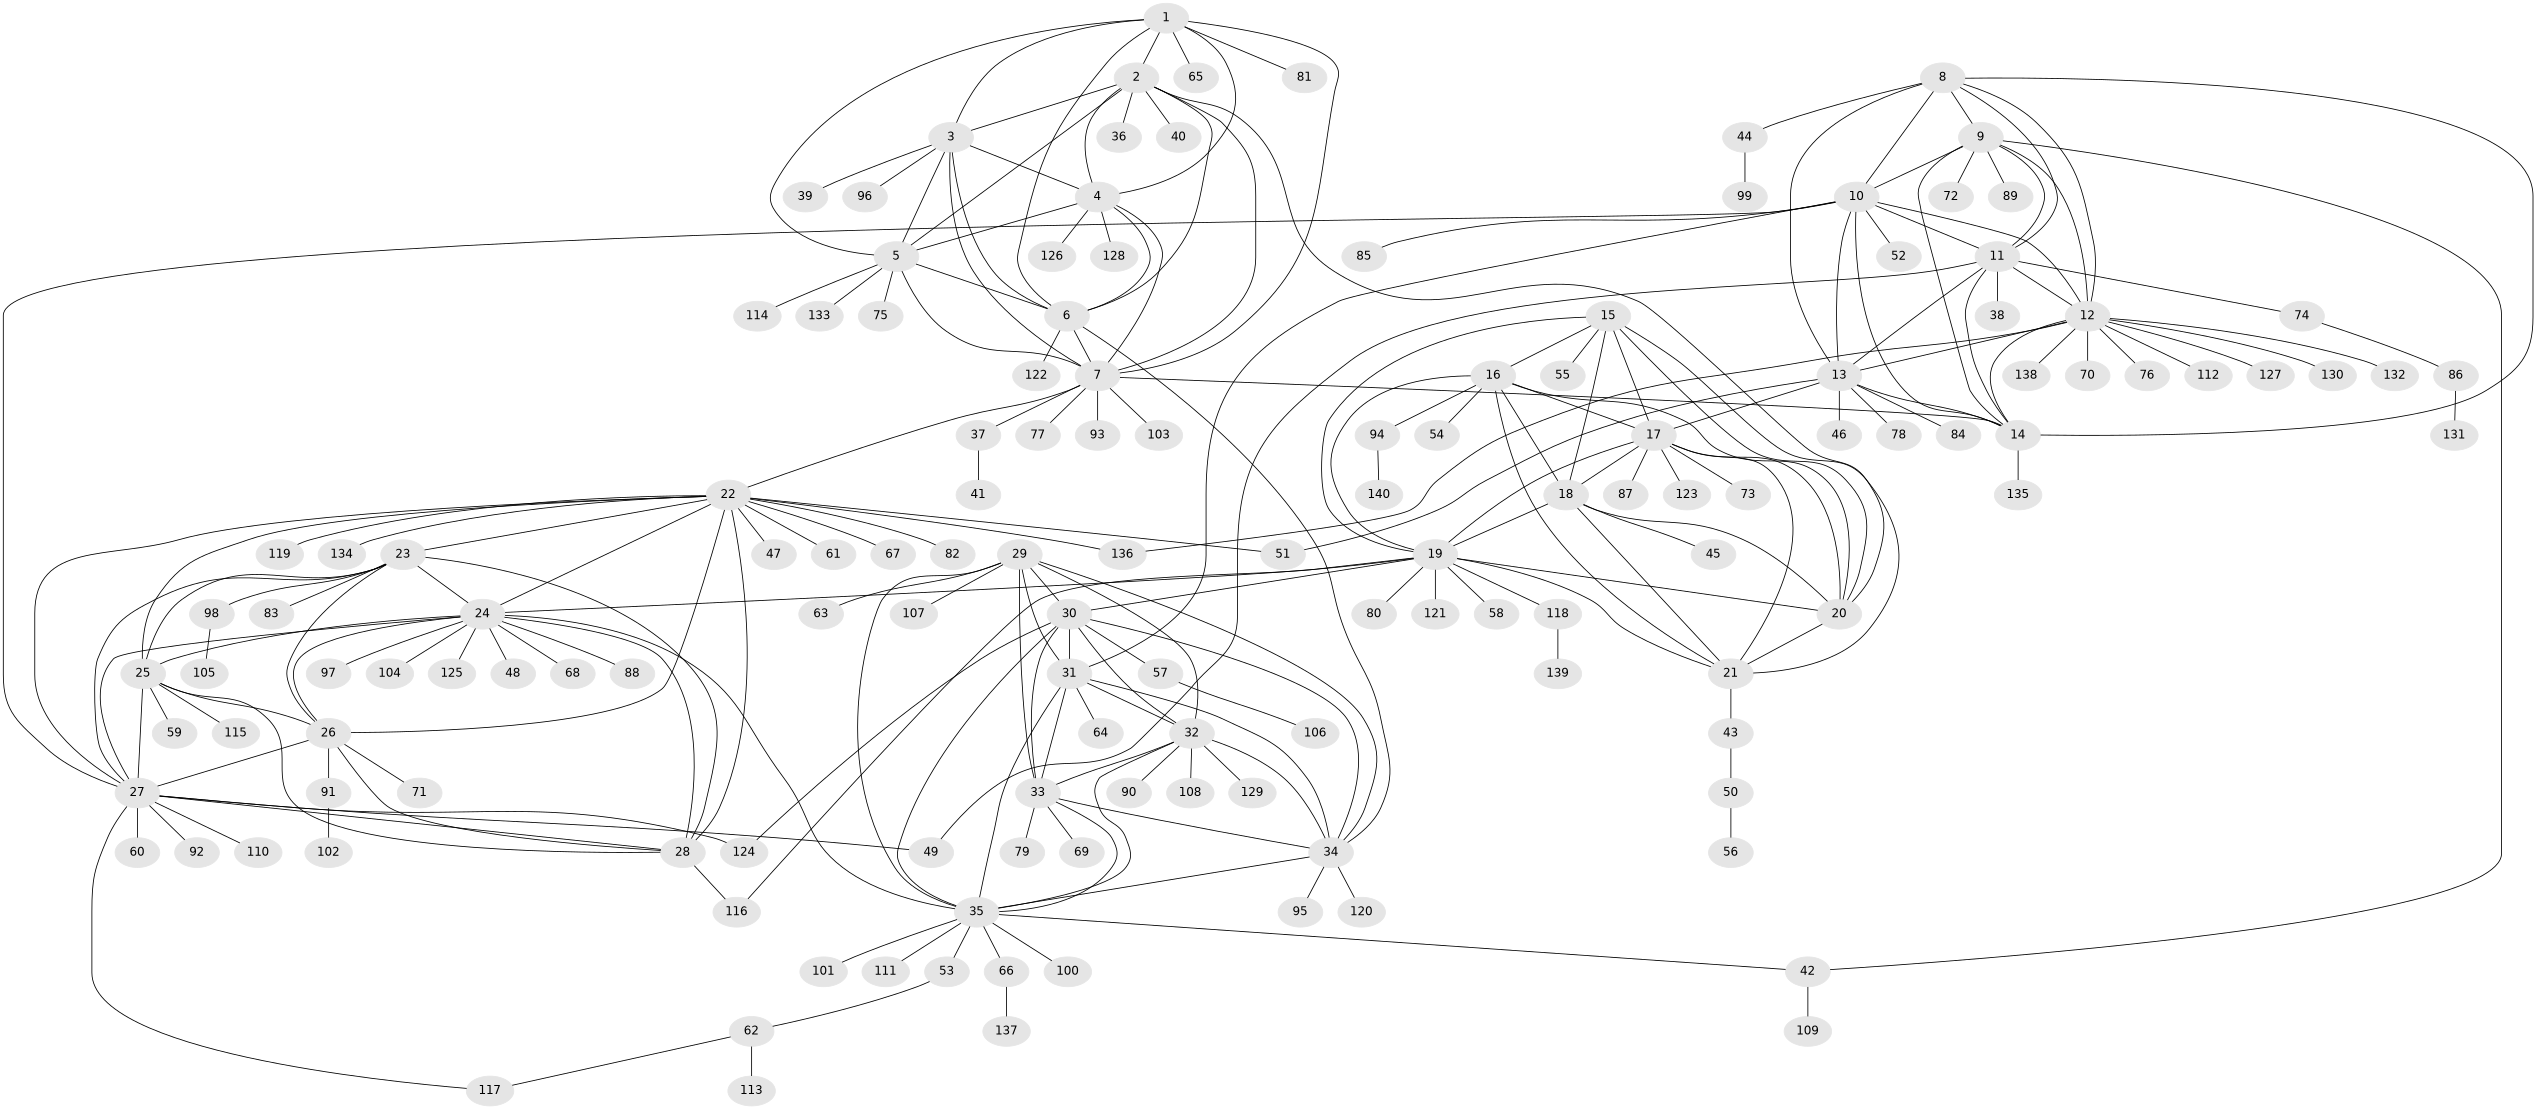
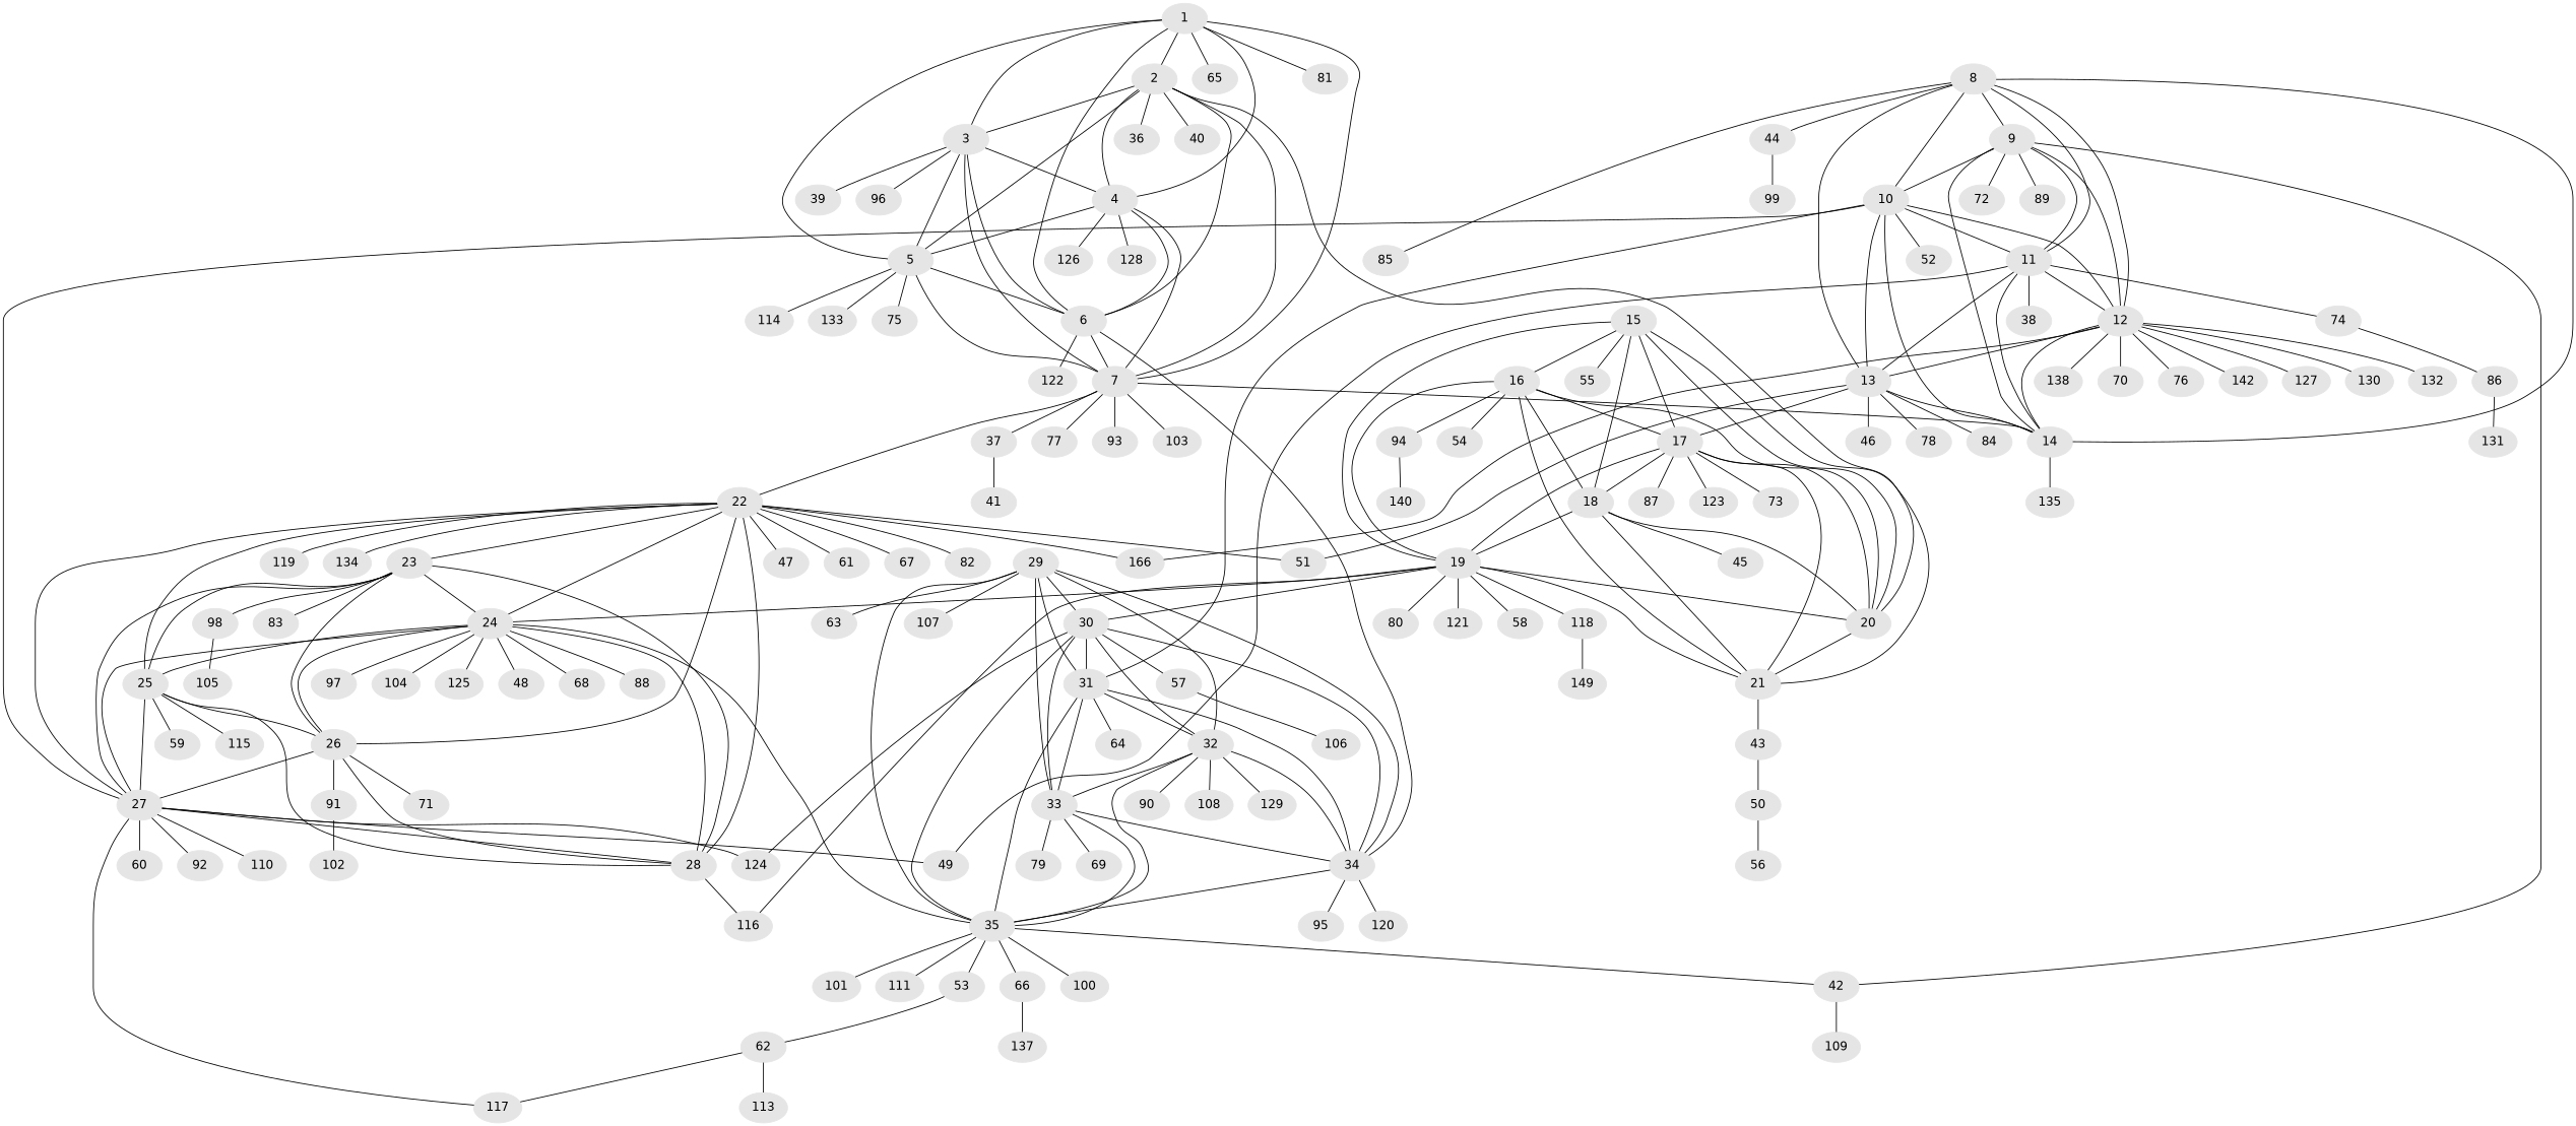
  graph {
    fontname="DejaVu Sans"
    node [color=gray90 fontname="DejaVu Sans" style=filled]
    edge [fontname="DejaVu Sans"]
    1
    2
    3
    4
    5
    6
    7
    65
    81
    20
    36
    40
    39
    96
    126
    128
    75
    114
    133
    34
    122
    14
    22
    37
    77
    93
    103
    21
    35
    95
    120
    135
    27
-   136
+   136 [label=166]
    51
    24
    23
    25
    26
    28
    47
    61
    67
    82
    119
    134
    41
    8
    9
    10
    11
    12
    13
    44
    85
    42
    72
    89
    31
    52
    38
    49
    74
    70
    76
-   112
+   112 [label=142]
    127
    130
    132
    138
    17
    46
    78
    84
    99
    109
    60
    92
    110
    117
    124
    32
    33
    64
    86
    18
    19
    73
    87
    123
    15
    16
    55
    54
    94
    45
    30
    58
    80
    116
    118
    121
    43
    140
    48
    68
    88
    97
    104
    125
    57
-   139
+   139 [label=149]
    50
    83
    98
    59
    115
    71
    91
    105
    53
    66
    100
    101
    111
    102
    29
    63
    107
    90
    108
    129
    69
    79
    106
    62
    137
    56
    113
    131
    1 -- 2
    1 -- 3
    1 -- 4
    1 -- 5
    1 -- 6
    1 -- 7
    1 -- 65
    1 -- 81
    2 -- 3
    2 -- 4
    2 -- 5
    2 -- 6
    2 -- 7
    2 -- 20
    2 -- 36
    2 -- 40
    3 -- 4
    3 -- 5
    3 -- 6
    3 -- 7
    3 -- 39
    3 -- 96
    4 -- 5
    4 -- 6
    4 -- 7
    4 -- 126
    4 -- 128
    5 -- 6
    5 -- 7
    5 -- 75
    5 -- 114
    5 -- 133
    6 -- 7
    6 -- 34
    6 -- 122
    7 -- 14
    7 -- 22
    7 -- 37
    7 -- 77
    7 -- 93
    7 -- 103
    20 -- 21
    34 -- 35
    34 -- 95
    34 -- 120
    14 -- 135
    22 -- 27
    22 -- 136
    22 -- 51
    22 -- 24
    22 -- 23
    22 -- 25
    22 -- 26
    22 -- 28
    22 -- 47
    22 -- 61
    22 -- 67
    22 -- 82
    22 -- 119
    22 -- 134
    37 -- 41
    21 -- 43
    35 -- 42
    35 -- 53
    35 -- 66
    35 -- 100
    35 -- 101
    35 -- 111
    27 -- 28
    27 -- 49
    27 -- 60
    27 -- 92
    27 -- 110
    27 -- 117
    27 -- 124
    24 -- 35
    24 -- 27
    24 -- 25
    24 -- 26
    24 -- 28
    24 -- 48
    24 -- 68
    24 -- 88
    24 -- 97
    24 -- 104
    24 -- 125
    23 -- 27
    23 -- 24
    23 -- 25
    23 -- 26
    23 -- 28
    23 -- 83
    23 -- 98
    25 -- 27
    25 -- 26
    25 -- 28
    25 -- 59
    25 -- 115
    26 -- 27
    26 -- 28
    26 -- 71
    26 -- 91
    28 -- 116
    8 -- 14
    8 -- 9
    8 -- 10
    8 -- 11
    8 -- 12
    8 -- 13
    8 -- 44
-   10 -- 85
+   8 -- 85
    9 -- 14
    9 -- 10
    9 -- 11
    9 -- 12
    9 -- 42
    9 -- 72
    9 -- 89
    10 -- 14
    10 -- 27
    10 -- 11
    10 -- 12
    10 -- 13
    10 -- 31
    10 -- 52
    11 -- 14
    11 -- 12
    11 -- 13
    11 -- 38
    11 -- 49
    11 -- 74
    12 -- 14
    12 -- 136
    12 -- 13
    12 -- 70
    12 -- 76
    12 -- 112
    12 -- 127
    12 -- 130
    12 -- 132
    12 -- 138
    13 -- 14
    13 -- 51
    13 -- 17
    13 -- 46
    13 -- 78
    13 -- 84
    44 -- 99
    42 -- 109
    31 -- 34
    31 -- 35
    31 -- 32
    31 -- 33
    31 -- 64
    74 -- 86
    17 -- 20
    17 -- 21
    17 -- 18
    17 -- 19
    17 -- 73
    17 -- 87
    17 -- 123
    32 -- 34
    32 -- 35
    32 -- 33
    32 -- 90
    32 -- 108
    32 -- 129
    33 -- 34
    33 -- 35
    33 -- 69
    33 -- 79
    86 -- 131
    18 -- 20
    18 -- 21
    18 -- 19
    18 -- 45
    19 -- 20
    19 -- 21
    19 -- 24
    19 -- 30
    19 -- 58
    19 -- 80
    19 -- 116
    19 -- 118
    19 -- 121
    15 -- 20
    15 -- 21
    15 -- 17
    15 -- 18
    15 -- 19
    15 -- 16
    15 -- 55
    16 -- 20
    16 -- 21
    16 -- 17
    16 -- 18
    16 -- 19
    16 -- 54
    16 -- 94
    94 -- 140
    30 -- 34
    30 -- 35
    30 -- 31
    30 -- 124
    30 -- 32
    30 -- 33
    30 -- 57
    118 -- 139
    43 -- 50
    57 -- 106
    50 -- 56
    98 -- 105
    91 -- 102
    53 -- 62
    66 -- 137
    29 -- 34
    29 -- 35
    29 -- 31
    29 -- 32
    29 -- 33
    29 -- 30
    29 -- 63
    29 -- 107
    62 -- 117
    62 -- 113
  }
